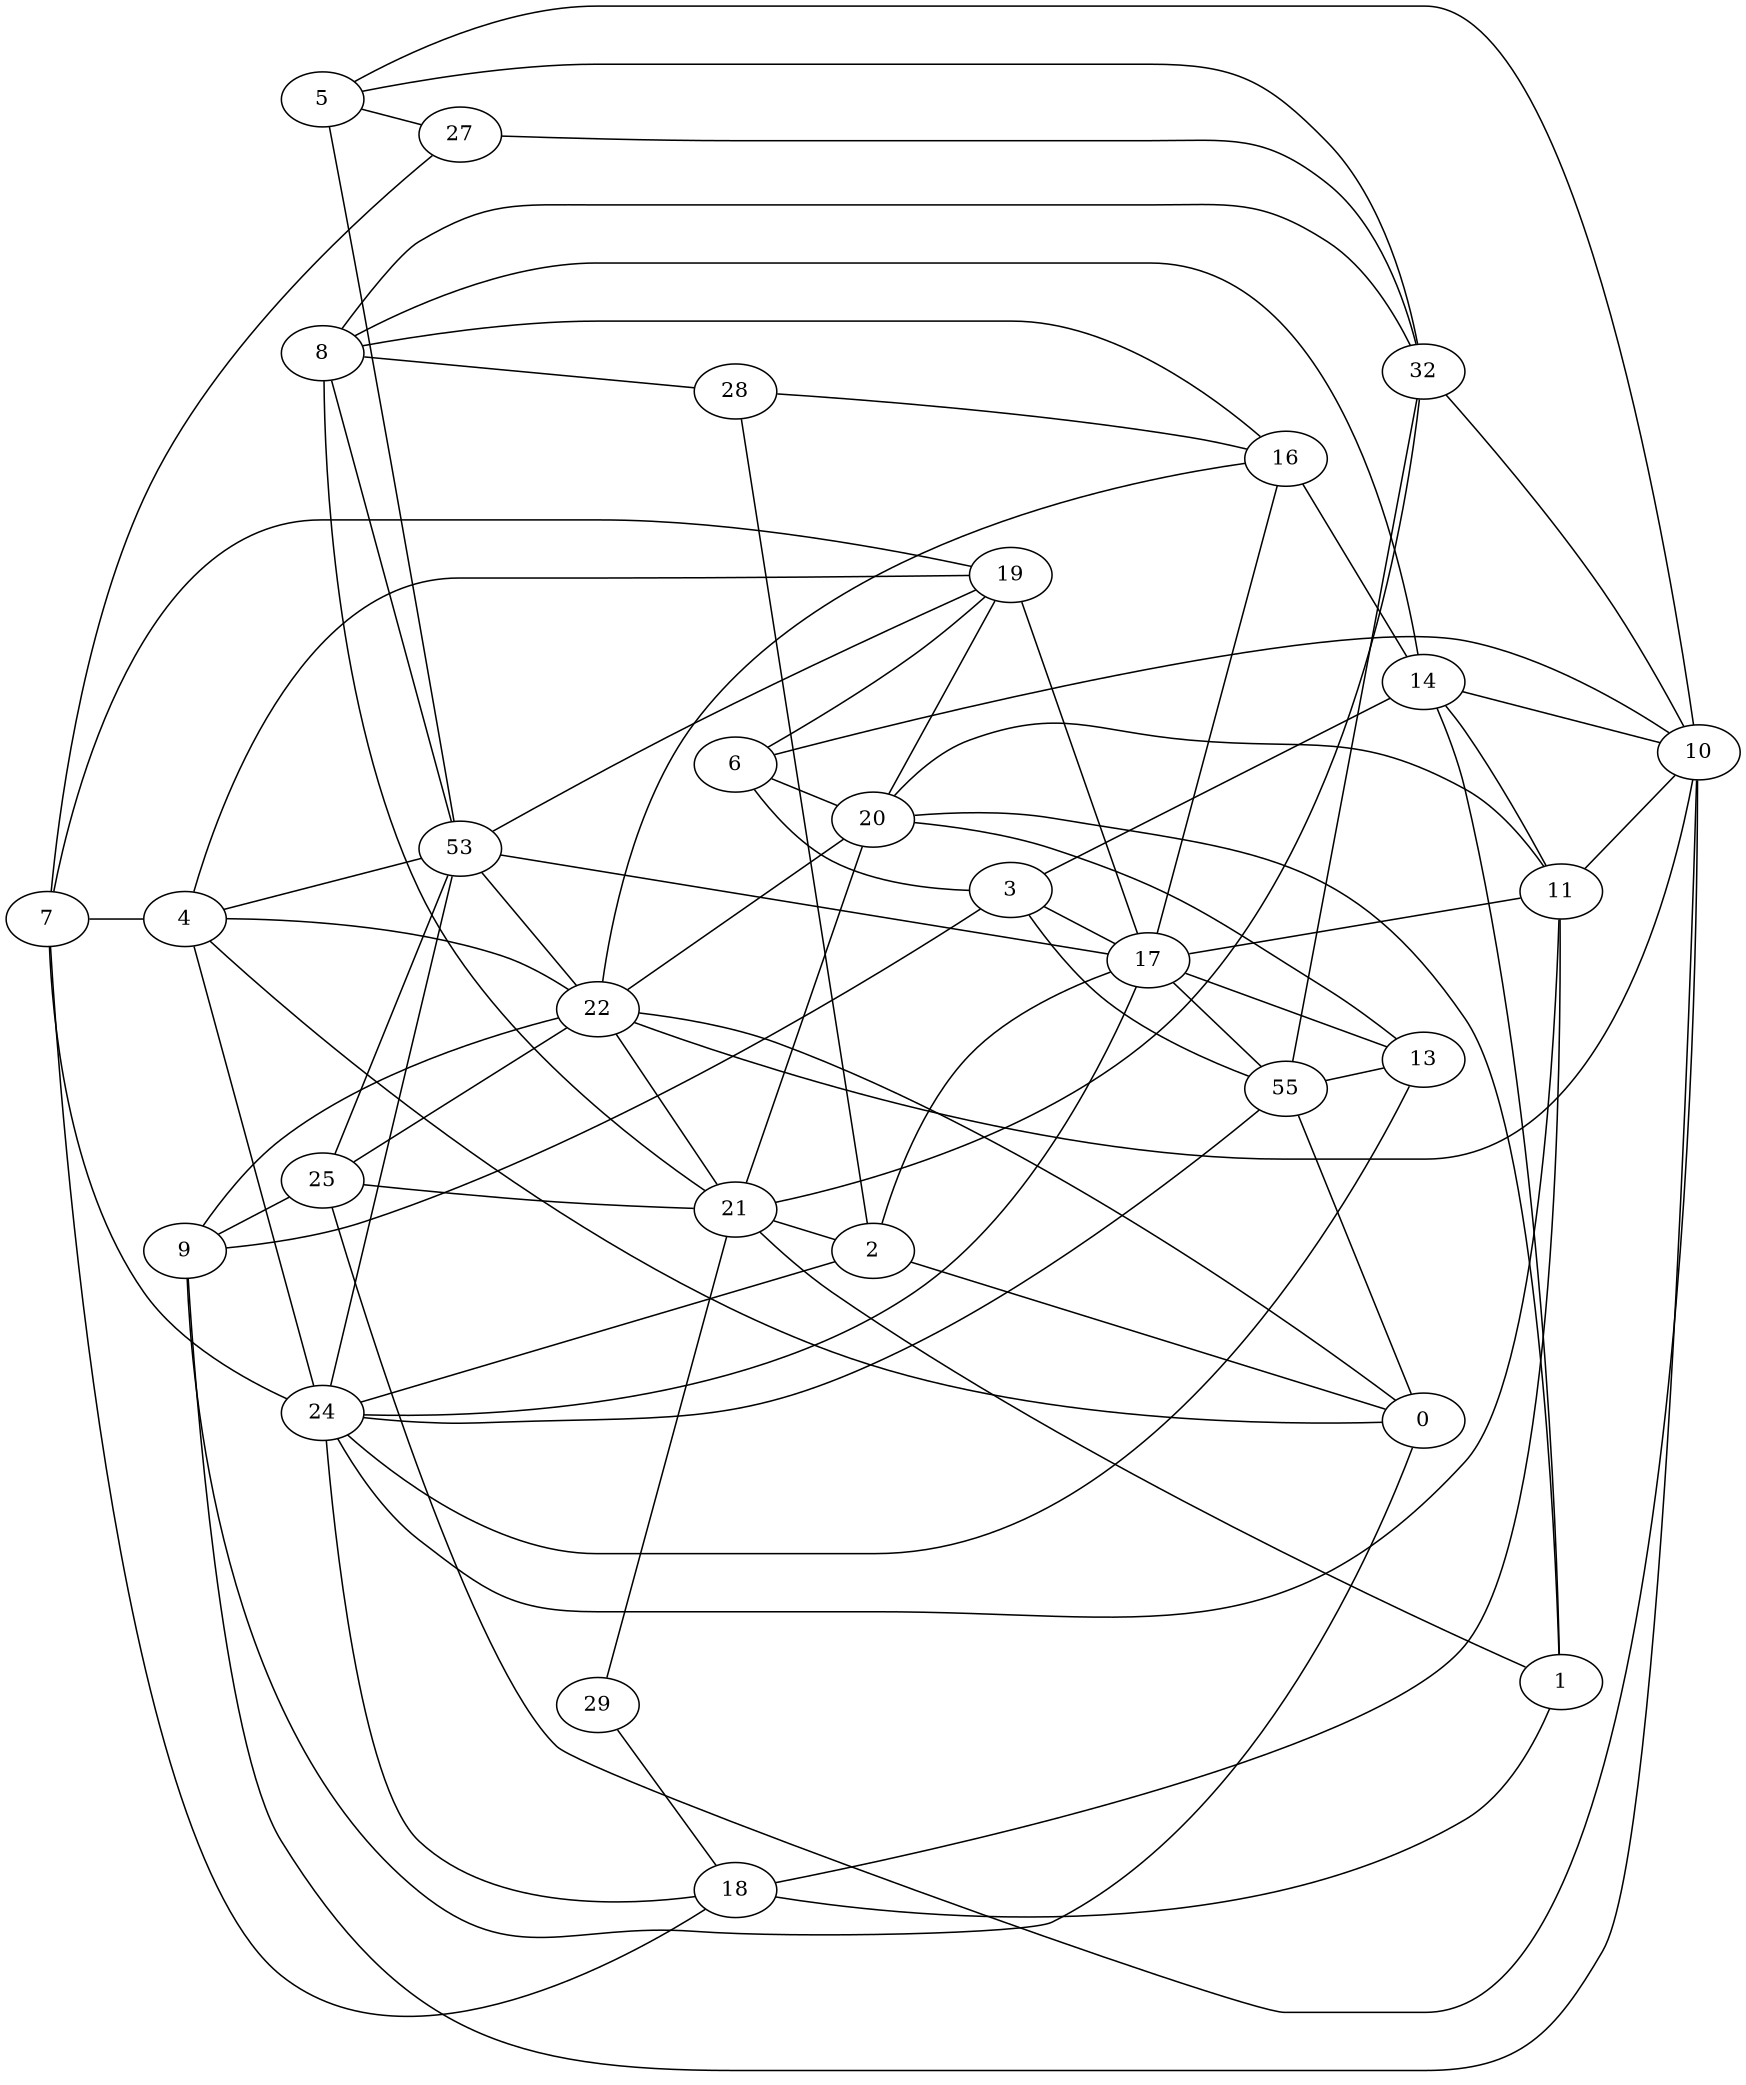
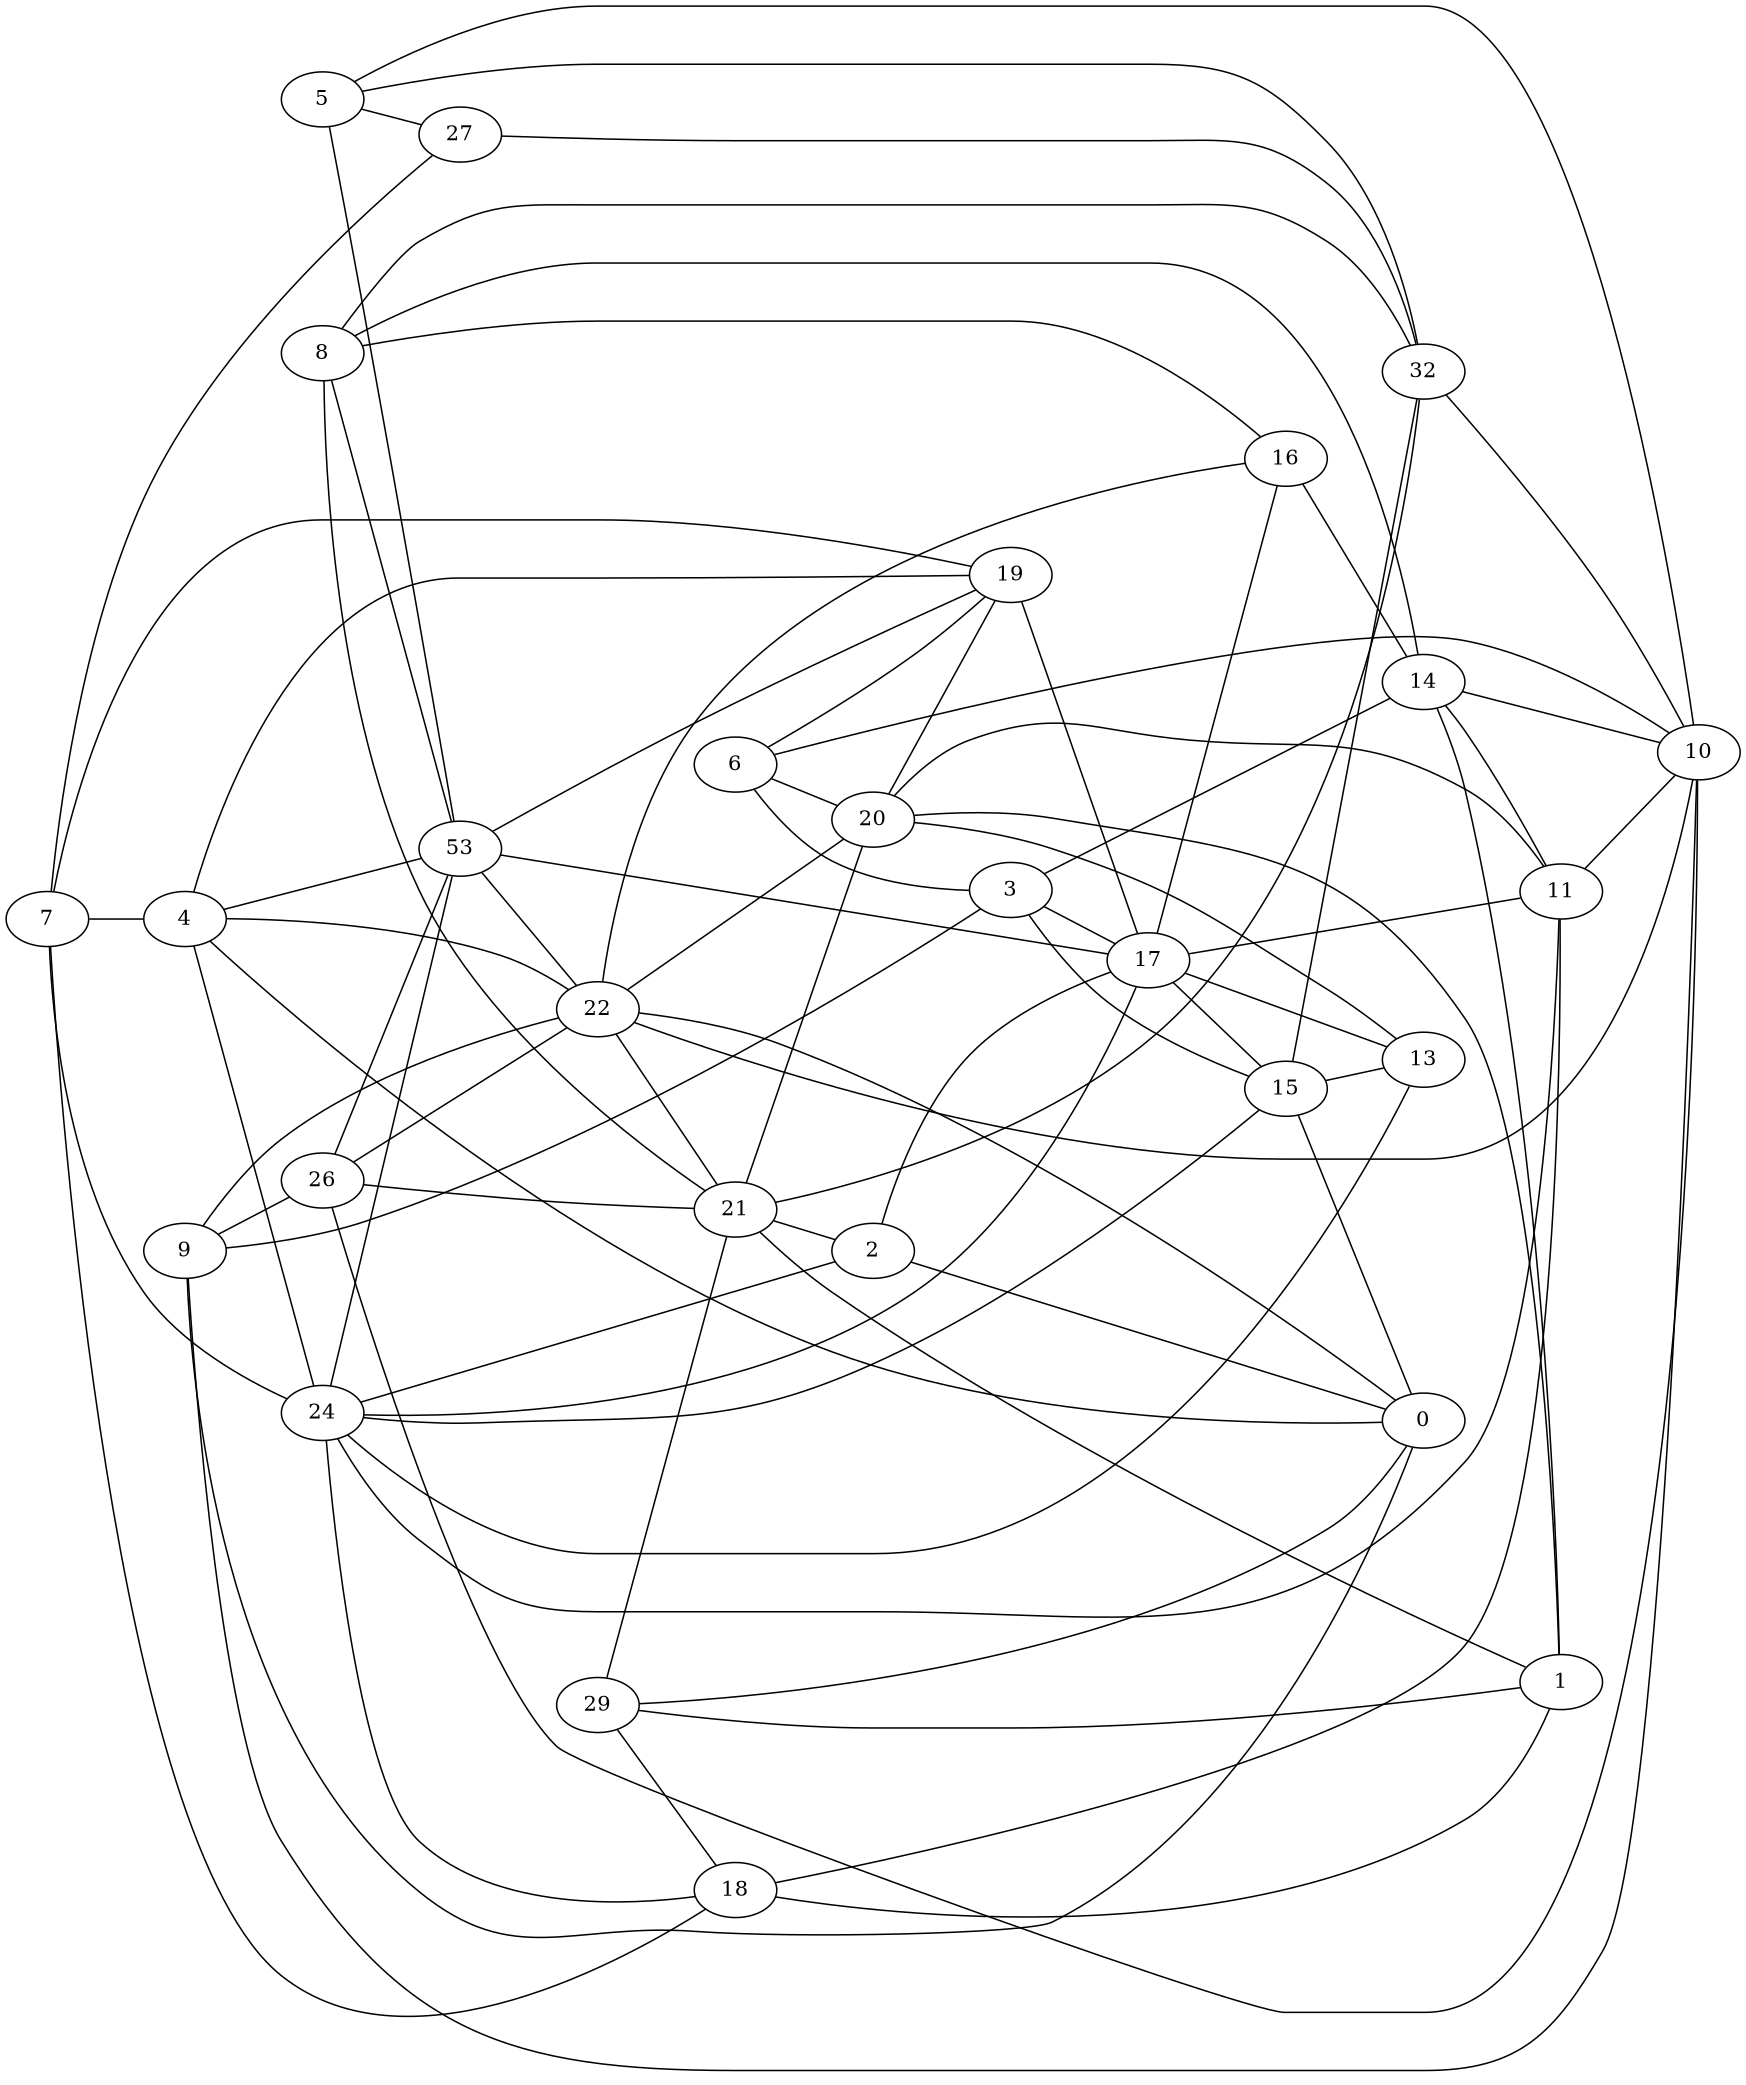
  digraph {
    rankdir=LR
    edge [color=black dir=none]
    27
    n2 [label=32]
    10
    16
    14
    11
    1
-   26 [label=25]
+   26
    n9 [label=53]
    22
    21
    19
    17
    20
    0
    2
    13
    4
    24
    18
-   15 [label=55]
+   15
    29
    9
    3
    7
-   28
    6
    5
    8
    subgraph sub_1 {
      27
      n2
      10
      16
      14
      11
      1
      26
      n9
      22
      21
      19
      17
      20
      0
      2
      13
      4
      24
      18
      15
      29
      9
      3
      7
-     28
      6
      5
      8
    }
    27 -> n2
    n2 -> 10
    16 -> 14
    14 -> 10
    14 -> 11
    14 -> 1
    11 -> 10
    26 -> 10
    26 -> n9
    26 -> 22
    26 -> 21
    n9 -> 22
    n9 -> 19
    n9 -> 17
    22 -> 10
    22 -> 16
    22 -> 21
    22 -> 20
    22 -> 0
    21 -> n2
    21 -> 1
    21 -> 20
    21 -> 2
    19 -> 17
    17 -> 16
    17 -> 11
    17 -> 13
    17 -> 15
    20 -> 11
    20 -> 1
    20 -> 19
    20 -> 13
    2 -> 17
    2 -> 0
    4 -> n9
    4 -> 22
    4 -> 19
    4 -> 0
    4 -> 24
    24 -> 11
    24 -> n9
    24 -> 17
    24 -> 2
    24 -> 13
    24 -> 18
    24 -> 15
    18 -> 11
    18 -> 1
    15 -> n2
    15 -> 0
    15 -> 13
+   29 -> 1
    29 -> 21
+   29 -> 0
    29 -> 18
    9 -> 10
    9 -> 26
    9 -> 22
    9 -> 0
    9 -> 3
    3 -> 14
    3 -> 17
    3 -> 15
    7 -> 27
    7 -> 19
    7 -> 4
    7 -> 24
    7 -> 18
-   28 -> 16
-   28 -> 2
    6 -> 10
    6 -> 19
    6 -> 20
    6 -> 3
    5 -> 27
    5 -> n2
    5 -> 10
    5 -> n9
    8 -> n2
    8 -> 16
    8 -> 14
    8 -> n9
    8 -> 21
-   8 -> 28
  }
